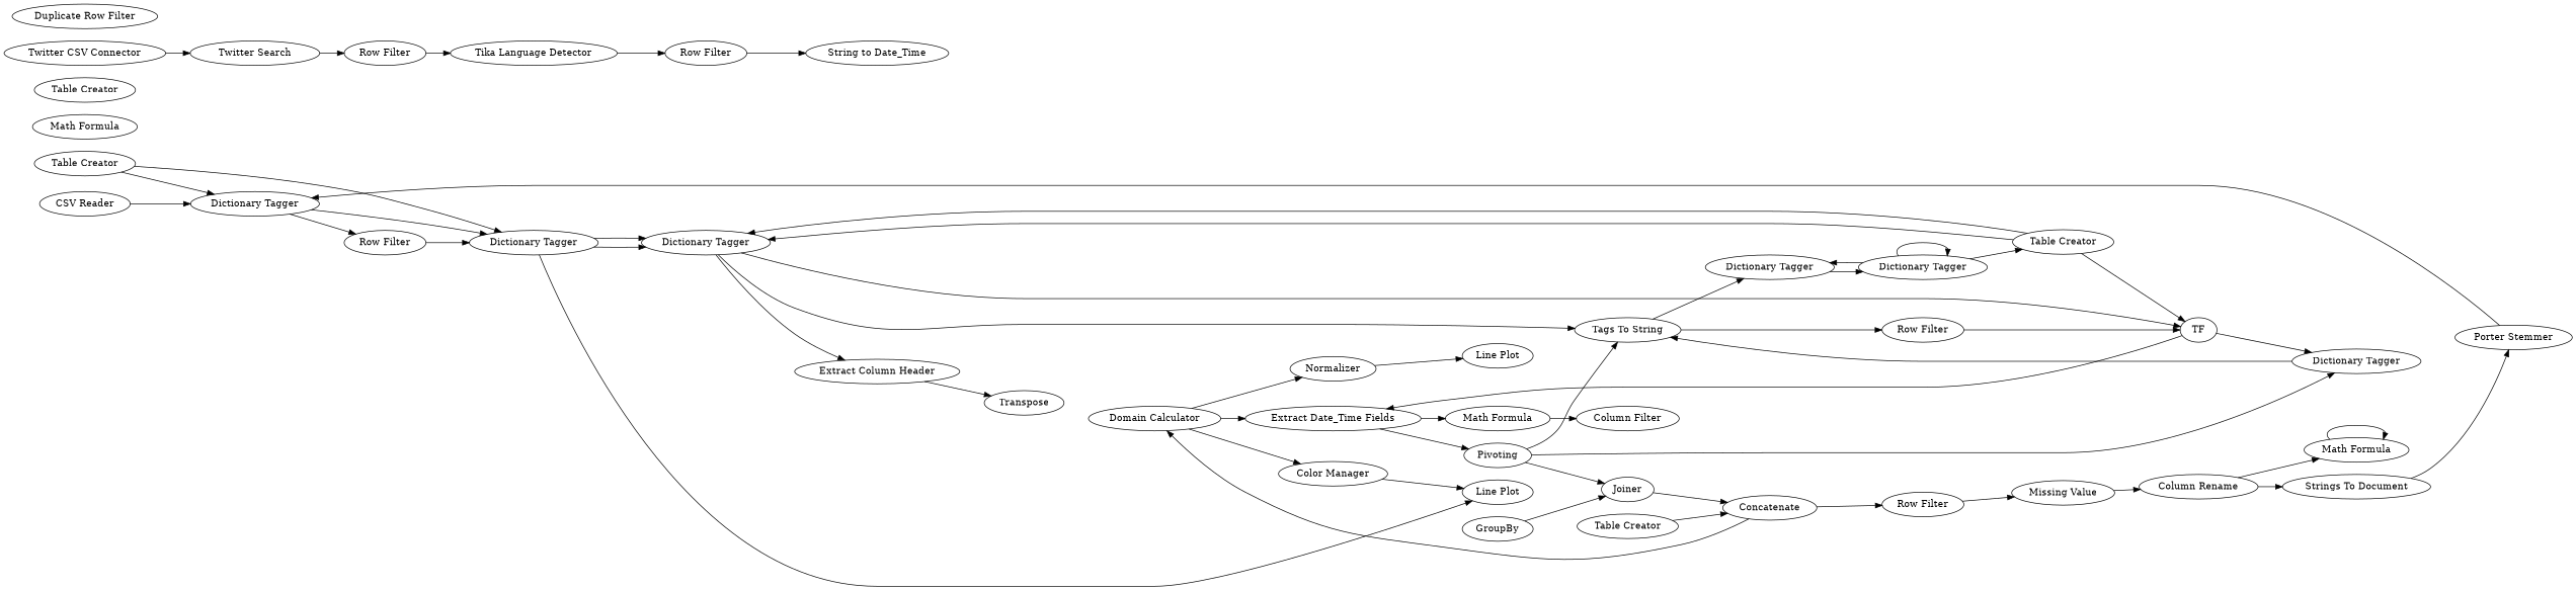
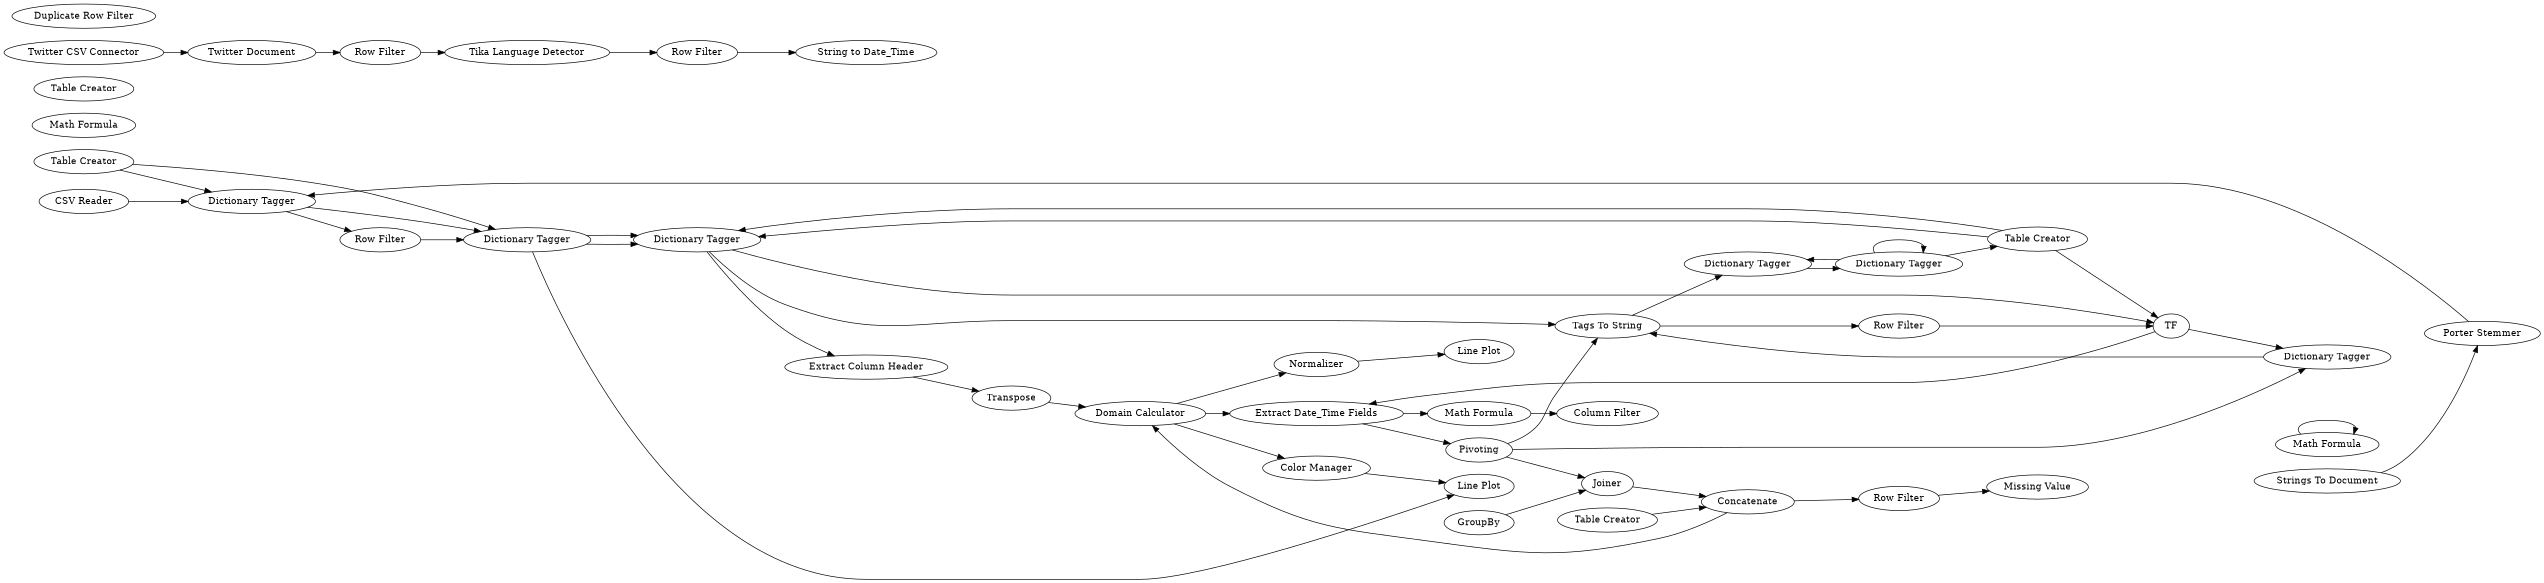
  digraph {
    rankdir=LR
    n1 [label="Dictionary Tagger"]
    n2 [label="Dictionary Tagger"]
    n3 [label="Row Filter"]
    n4 [label="Dictionary Tagger"]
    n5 [label="Line Plot"]
    n6 [label="Extract Column Header"]
    n7 [label=TF]
    n8 [label="Tags To String"]
    n9 [label=Transpose]
    n10 [label="Extract Date_Time Fields"]
    n11 [label="Dictionary Tagger"]
    n12 [label="Dictionary Tagger"]
    n13 [label="Row Filter"]
    n14 [label="Math Formula"]
    n15 [label="Math Formula"]
    n16 [label="Math Formula"]
    n17 [label=Pivoting]
    n18 [label="Column Filter"]
    n19 [label=Joiner]
    n20 [label=GroupBy]
    n21 [label=Concatenate]
    n22 [label="Domain Calculator"]
    n23 [label="Row Filter"]
    n24 [label="Color Manager"]
    n25 [label=Normalizer]
    n26 [label="Missing Value"]
    n27 [label="Line Plot"]
    n28 [label="Strings To Document"]
    n29 [label="Porter Stemmer"]
    n30 [label="Table Creator"]
    n31 [label="Table Creator"]
    n32 [label="Dictionary Tagger"]
    n33 [label="Table Creator"]
-   n34 [label="Twitter Search"]
+   n34 [label="Twitter Document"]
    n35 [label="Row Filter"]
    n36 [label="Tika Language Detector"]
    n37 [label="CSV Reader"]
    n38 [label="Row Filter"]
    n39 [label="String to Date_Time"]
    n40 [label="Duplicate Row Filter"]
-   n41 [label="Column Rename"]
    n42 [label="Table Creator"]
    n43 [label="Twitter CSV Connector"]
    n1 -> n2
    n1 -> n3
    n2 -> n4
    n2 -> n4
    n2 -> n5
    n3 -> n2
    n4 -> n6
    n4 -> n7
    n4 -> n8
    n6 -> n9
    n7 -> n10
    n7 -> n11
    n8 -> n12
    n8 -> n13
+   n9 -> n22
    n10 -> n16
    n10 -> n17
    n11 -> n8
    n12 -> n32
    n13 -> n7
    n14 -> n14
    n16 -> n18
    n17 -> n8
    n17 -> n11
    n17 -> n19
    n19 -> n21
    n20 -> n19
    n21 -> n22
    n21 -> n23
    n22 -> n10
    n22 -> n24
    n22 -> n25
    n23 -> n26
    n24 -> n5
    n25 -> n27
-   n26 -> n41
    n28 -> n29
    n29 -> n1
    n30 -> n4
    n30 -> n4
    n30 -> n7
    n31 -> n1
    n31 -> n2
    n32 -> n12
    n32 -> n30
    n32 -> n32
    n34 -> n35
    n35 -> n36
    n36 -> n38
    n37 -> n1
    n38 -> n39
-   n41 -> n14
-   n41 -> n28
    n42 -> n21
    n43 -> n34
  }
